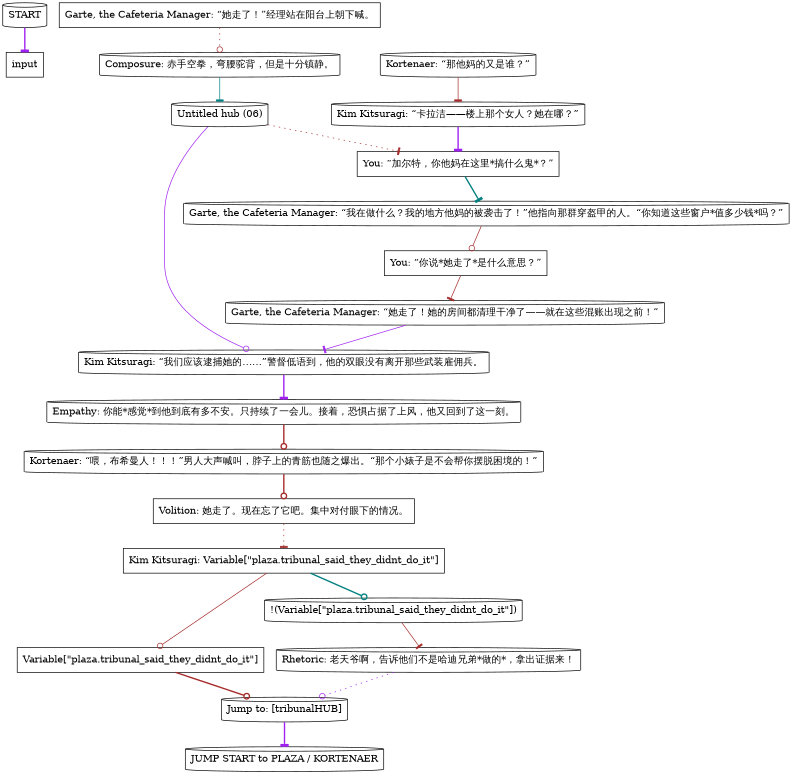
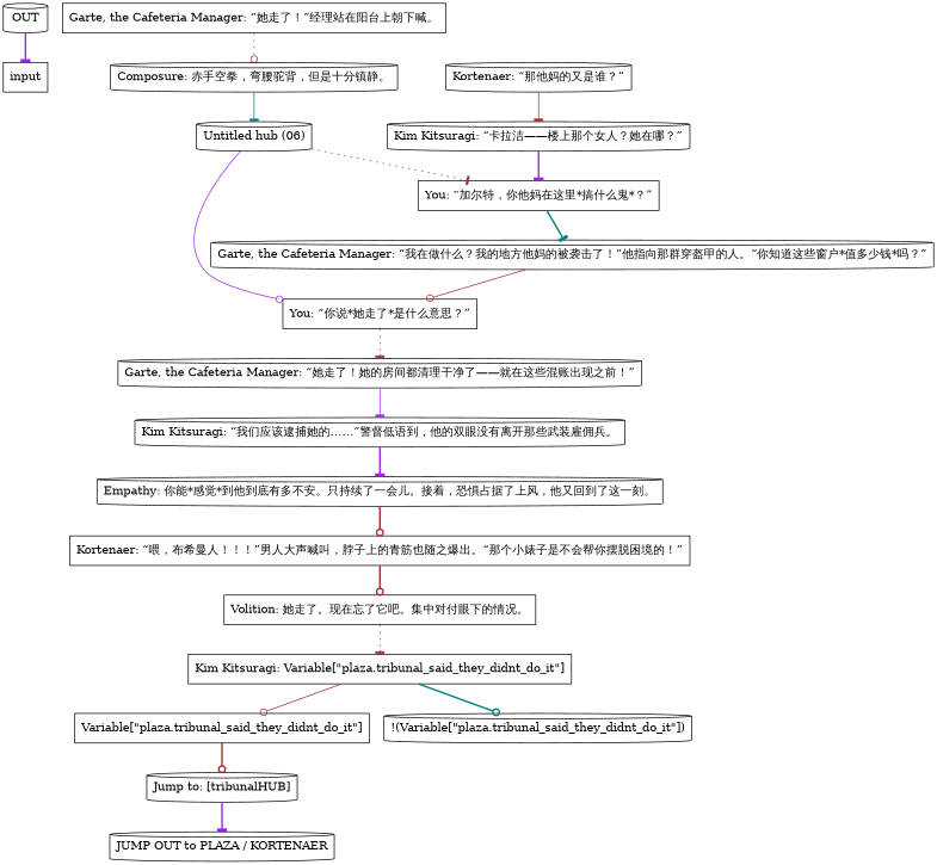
  digraph {
    node [shape=cylinder]
    edge [arrowhead=tee color=brown style=bold]
-   n1 [label=START]
+   n1 [label=OUT]
    n2 [label=input shape=box]
    n3 [label="Kim Kitsuragi: “卡拉洁——楼上那个女人？她在哪？”"]
    n4 [label="You: “加尔特，你他妈在这里*搞什么鬼*？”" shape=box]
    n5 [label="Garte, the Cafeteria Manager: “她走了！”经理站在阳台上朝下喊。" shape=box]
    n6 [label="Composure: 赤手空拳，弯腰驼背，但是十分镇静。"]
    n7 [label="Untitled hub (06)"]
    n8 [label="You: “你说*她走了*是什么意思？”" shape=box]
    n9 [label="Garte, the Cafeteria Manager: “我在做什么？我的地方他妈的被袭击了！”他指向那群穿盔甲的人。“你知道这些窗户*值多少钱*吗？”"]
    n10 [label="Garte, the Cafeteria Manager: “她走了！她的房间都清理干净了——就在这些混账出现之前！”"]
    n11 [label="Kortenaer: “那他妈的又是谁？”"]
    n12 [label="Empathy: 你能*感觉*到他到底有多不安。只持续了一会儿。接着，恐惧占据了上风，他又回到了这一刻。"]
-   n13 [label="Kortenaer: “喂，布希曼人！！！”男人大声喊叫，脖子上的青筋也随之爆出。“那个小婊子是不会帮你摆脱困境的！”"]
+   n13 [label="Kortenaer: “喂，布希曼人！！！”男人大声喊叫，脖子上的青筋也随之爆出。“那个小婊子是不会帮你摆脱困境的！”" shape=box]
    n14 [label="Volition: 她走了。现在忘了它吧。集中对付眼下的情况。" shape=box]
    n15 [label="Kim Kitsuragi: Variable[\"plaza.tribunal_said_they_didnt_do_it\"]" shape=box]
    n16 [label="Variable[\"plaza.tribunal_said_they_didnt_do_it\"]" shape=box]
    n17 [label="!(Variable[\"plaza.tribunal_said_they_didnt_do_it\"])"]
-   n18 [label="Rhetoric: 老天爷啊，告诉他们不是哈迪兄弟*做的*，拿出证据来！"]
    n19 [label="Jump to: [tribunalHUB]"]
-   n20 [label="JUMP START to PLAZA / KORTENAER"]
+   n20 [label="JUMP OUT to PLAZA / KORTENAER"]
    n21 [label="Kim Kitsuragi: “我们应该逮捕她的……”警督低语到，他的双眼没有离开那些武装雇佣兵。"]
    n1 -> n2 [color=purple]
    n3 -> n4 [color=purple]
    n4 -> n9 [color=teal]
    n5 -> n6 [arrowhead=odot style=dotted]
    n6 -> n7 [color=teal style=solid]
    n7 -> n4 [style=dotted]
-   n7 -> n21 [arrowhead=odot color=purple style=solid]
-   n8 -> n10 [style=solid]
+   n7 -> n8 [arrowhead=odot color=purple style=solid]
+   n8 -> n10 [style=dotted]
    n9 -> n8 [arrowhead=odot style=solid]
    n10 -> n21 [color=purple style=solid]
    n11 -> n3 [style=solid]
    n12 -> n13 [arrowhead=odot]
    n13 -> n14 [arrowhead=odot]
    n14 -> n15 [style=dotted]
    n15 -> n16 [arrowhead=odot style=solid]
    n15 -> n17 [arrowhead=odot color=teal]
    n16 -> n19 [arrowhead=odot]
-   n17 -> n18 [style=solid]
-   n18 -> n19 [arrowhead=odot color=purple style=dotted]
    n19 -> n20 [color=purple]
    n21 -> n12 [color=purple]
  }
